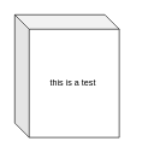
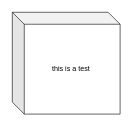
  <mxCell id="0" />
  <mxCell id="1" parent="0" />
- <mxCell id="2" value="this is a test&amp;nbsp;" style="shape=cube;whiteSpace=wrap;html=1;boundedLbl=1;backgroundOutline=1;darkOpacity=0.05;darkOpacity2=0.1;" vertex="1" parent="1"><mxGeometry x="20" y="20" width="145" height="170" as="geometry" /></mxCell>
+ <mxCell id="2" value="this is a test&amp;nbsp;" style="shape=cube;whiteSpace=wrap;html=1;boundedLbl=1;backgroundOutline=1;darkOpacity=0.05;darkOpacity2=0.1;" vertex="1" parent="1"><mxGeometry x="20" y="20" width="180" height="170" as="geometry" /></mxCell>
